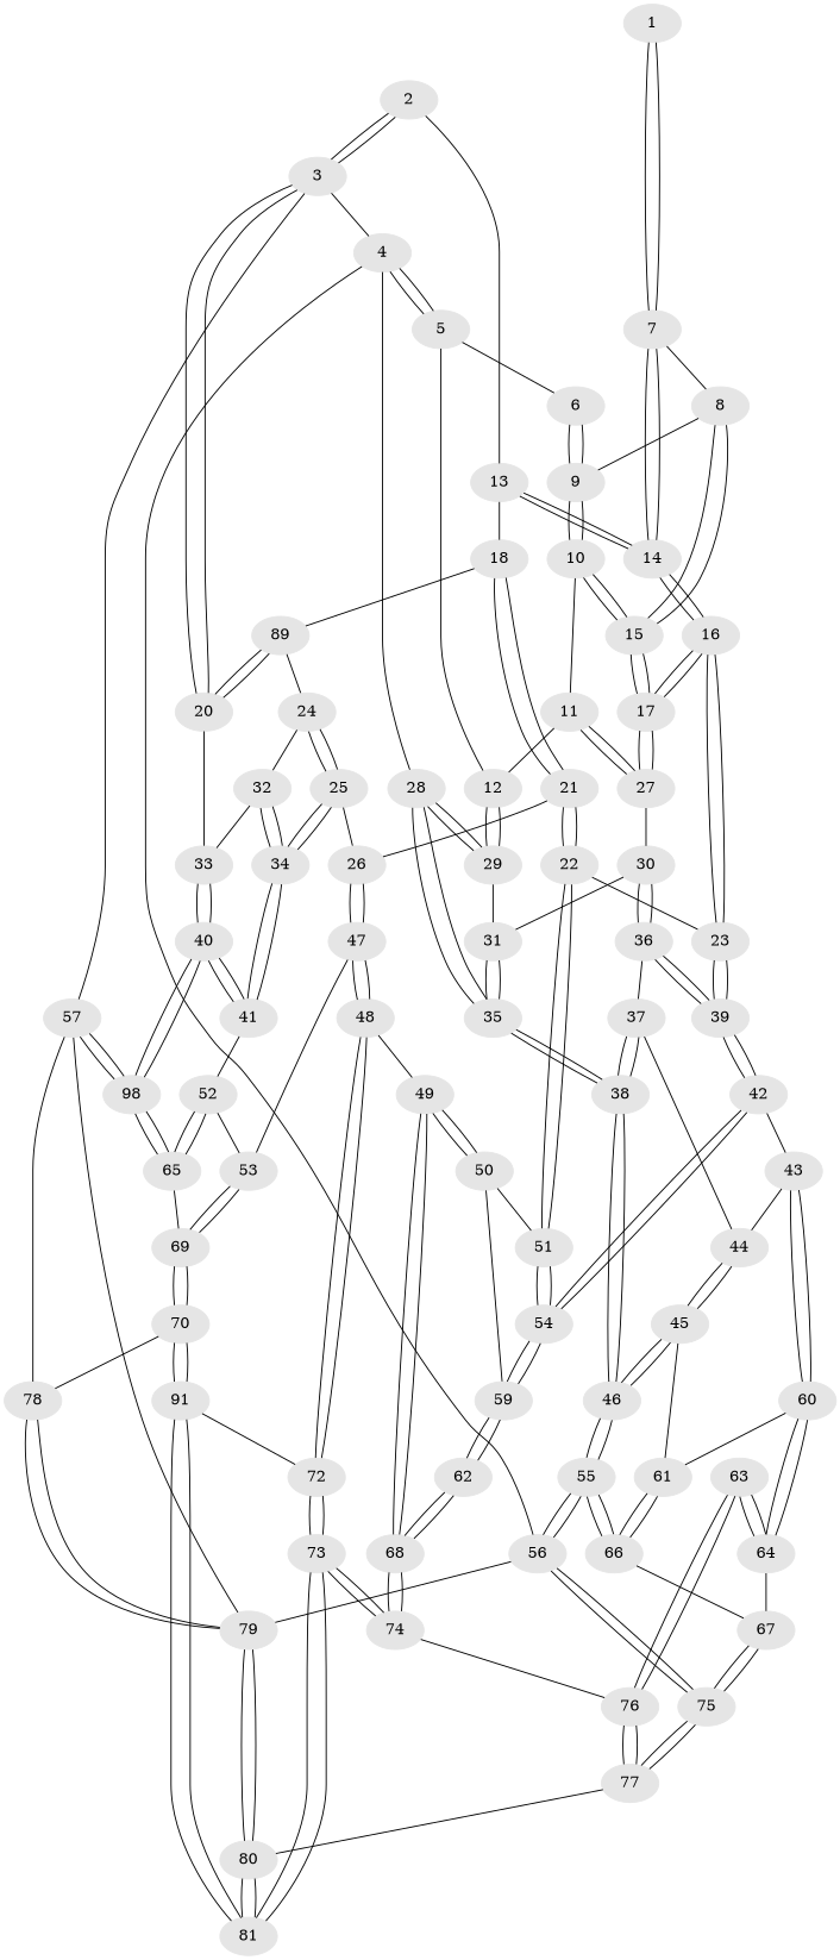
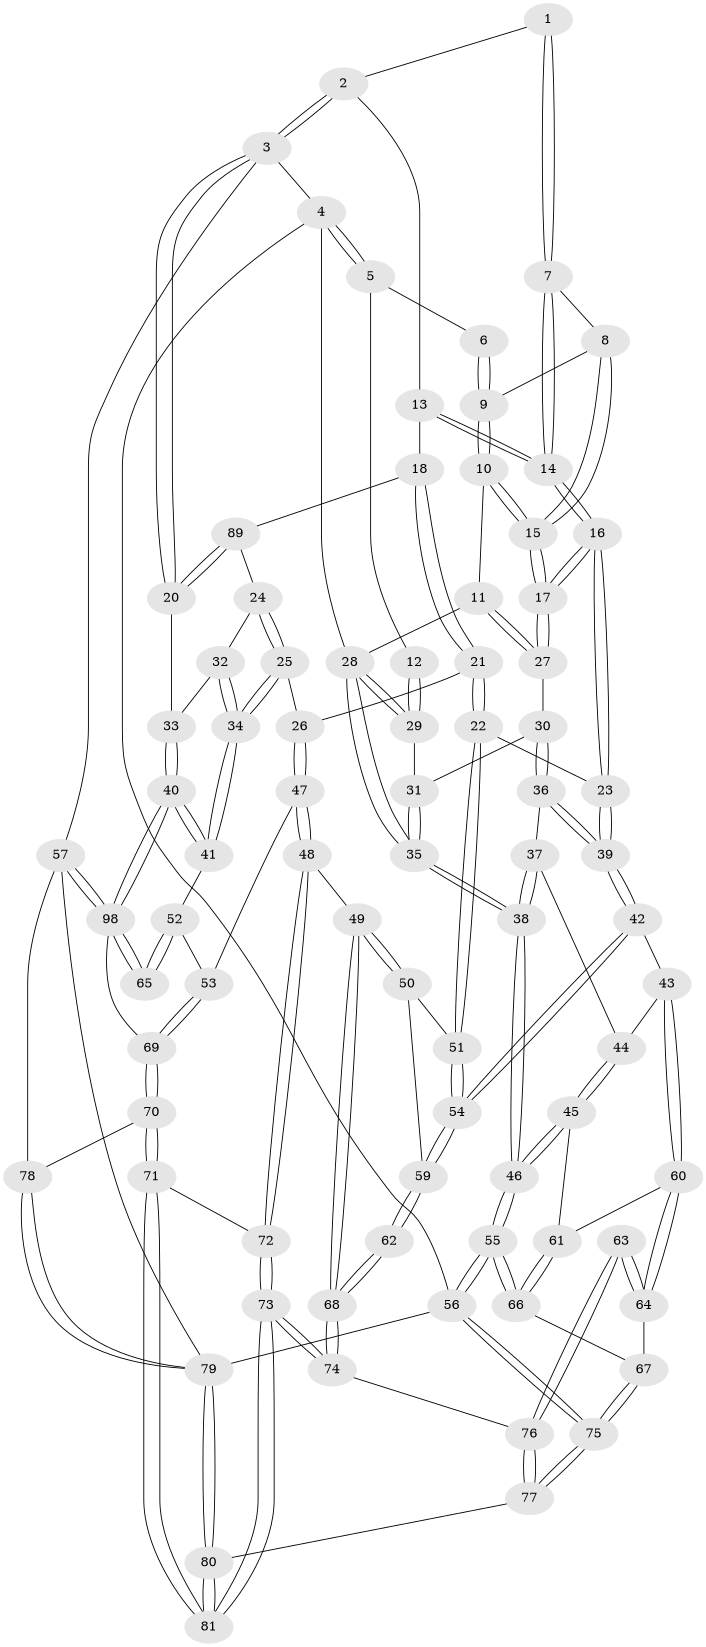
  graph {
    node [color=gray90 style=filled]
    1
    2
    7
    3
    13
    8
    14
    4
    20
    57
    18
    5
    28
    56
    33
    n16 [label=98]
    79
    78
    6
    12
    29
    35
    75
    9
    10
    15
    16
    17
    11
    27
    30
    31
    n33 [label=89]
    21
    23
    39
    24
    22
    26
    25
    32
    40
    51
    47
    54
    42
    34
    41
    48
    53
    36
    38
    37
    52
    46
    44
    45
    55
    43
    65
    60
    59
    61
    64
    66
    49
    72
    69
    50
    68
    73
    74
    62
    70
    67
    77
    80
    63
    76
-   71 [label=91]
+   71
    81
+   1 -- 2
    1 -- 7
    1 -- 7
    2 -- 3
    2 -- 3
    2 -- 13
    7 -- 8
    7 -- 14
    7 -- 14
    3 -- 4
    3 -- 20
    3 -- 20
    3 -- 57
    13 -- 14
    13 -- 14
    13 -- 18
    8 -- 9
    8 -- 15
    8 -- 15
    14 -- 16
    14 -- 16
    4 -- 5
    4 -- 5
    4 -- 28
    4 -- 56
    20 -- 33
    57 -- n16
    57 -- n16
    57 -- 79
    57 -- 78
    18 -- n33
    18 -- 21
    18 -- 21
    5 -- 6
    5 -- 12
    28 -- 29
    28 -- 29
    28 -- 35
    28 -- 35
    56 -- 79
    56 -- 75
    56 -- 75
    33 -- 40
    33 -- 40
    n16 -- 65
    n16 -- 65
    79 -- 80
    79 -- 80
    78 -- 79
    78 -- 79
    6 -- 9
    6 -- 9
    12 -- 29
    12 -- 29
    29 -- 31
    35 -- 38
    35 -- 38
    75 -- 77
    75 -- 77
    9 -- 10
    9 -- 10
    10 -- 15
    10 -- 15
    10 -- 11
    15 -- 17
    15 -- 17
    16 -- 17
    16 -- 17
    16 -- 23
    16 -- 23
    17 -- 27
    17 -- 27
-   11 -- 12
+   11 -- 28
    11 -- 27
    11 -- 27
    27 -- 30
    30 -- 31
    30 -- 36
    30 -- 36
    31 -- 35
    31 -- 35
    n33 -- 20
    n33 -- 20
    n33 -- 24
    21 -- 22
    21 -- 22
    21 -- 26
    23 -- 39
    23 -- 39
    39 -- 42
    39 -- 42
    24 -- 25
    24 -- 25
    24 -- 32
    22 -- 23
    22 -- 51
    22 -- 51
    26 -- 47
    26 -- 47
    25 -- 26
    25 -- 34
    25 -- 34
    32 -- 33
    32 -- 34
    32 -- 34
    40 -- n16
    40 -- n16
    40 -- 41
    40 -- 41
    51 -- 54
    51 -- 54
    47 -- 48
    47 -- 48
    47 -- 53
    54 -- 59
    54 -- 59
    42 -- 54
    42 -- 54
    42 -- 43
    34 -- 41
    34 -- 41
    41 -- 52
    48 -- 49
    48 -- 72
    48 -- 72
    53 -- 69
    53 -- 69
    36 -- 39
    36 -- 39
    36 -- 37
    38 -- 46
    38 -- 46
    37 -- 38
    37 -- 38
    37 -- 44
    52 -- 53
    52 -- 65
    52 -- 65
    46 -- 55
    46 -- 55
    44 -- 45
    44 -- 45
    45 -- 46
    45 -- 46
    45 -- 61
    55 -- 56
    55 -- 56
    55 -- 66
    55 -- 66
    43 -- 44
    43 -- 60
    43 -- 60
-   65 -- 69
+   n16 -- 69
    60 -- 61
    60 -- 64
    60 -- 64
    59 -- 62
    59 -- 62
    61 -- 66
    61 -- 66
    64 -- 67
    66 -- 67
    49 -- 50
    49 -- 50
    49 -- 68
    49 -- 68
    72 -- 73
    72 -- 73
    69 -- 70
    69 -- 70
    50 -- 51
    50 -- 59
    68 -- 74
    68 -- 74
    73 -- 74
    73 -- 74
    73 -- 81
    73 -- 81
    74 -- 76
    62 -- 68
    62 -- 68
    70 -- 78
    70 -- 71
    70 -- 71
    67 -- 75
    67 -- 75
    77 -- 80
    80 -- 81
    80 -- 81
    63 -- 64
    63 -- 64
    63 -- 76
    63 -- 76
    76 -- 77
    76 -- 77
    71 -- 72
    71 -- 81
    71 -- 81
  }
